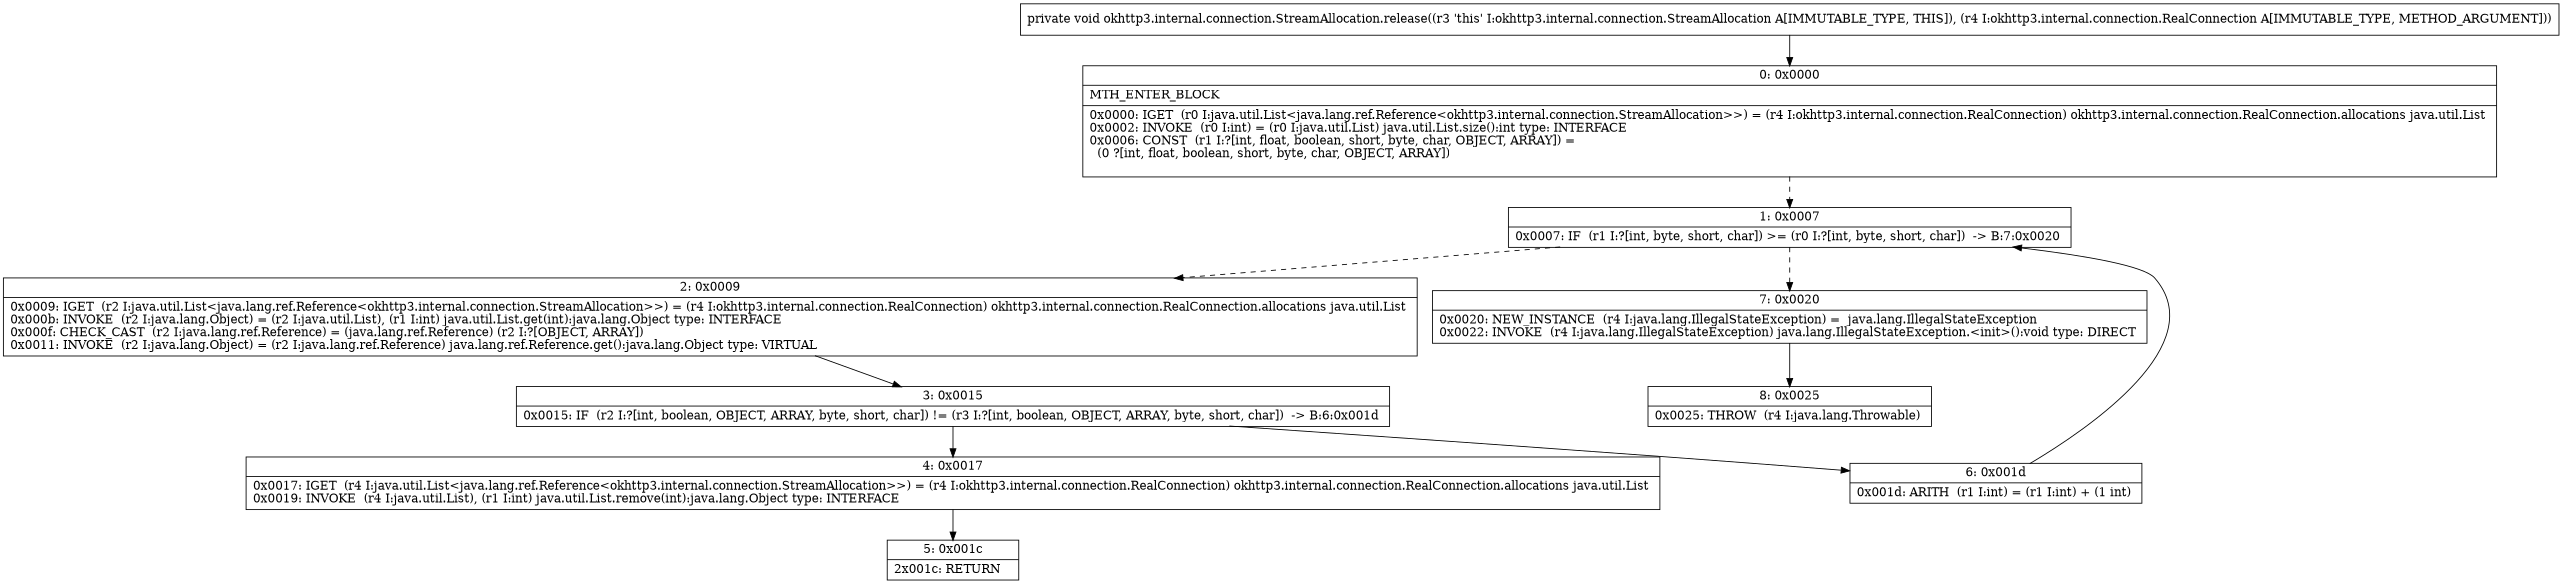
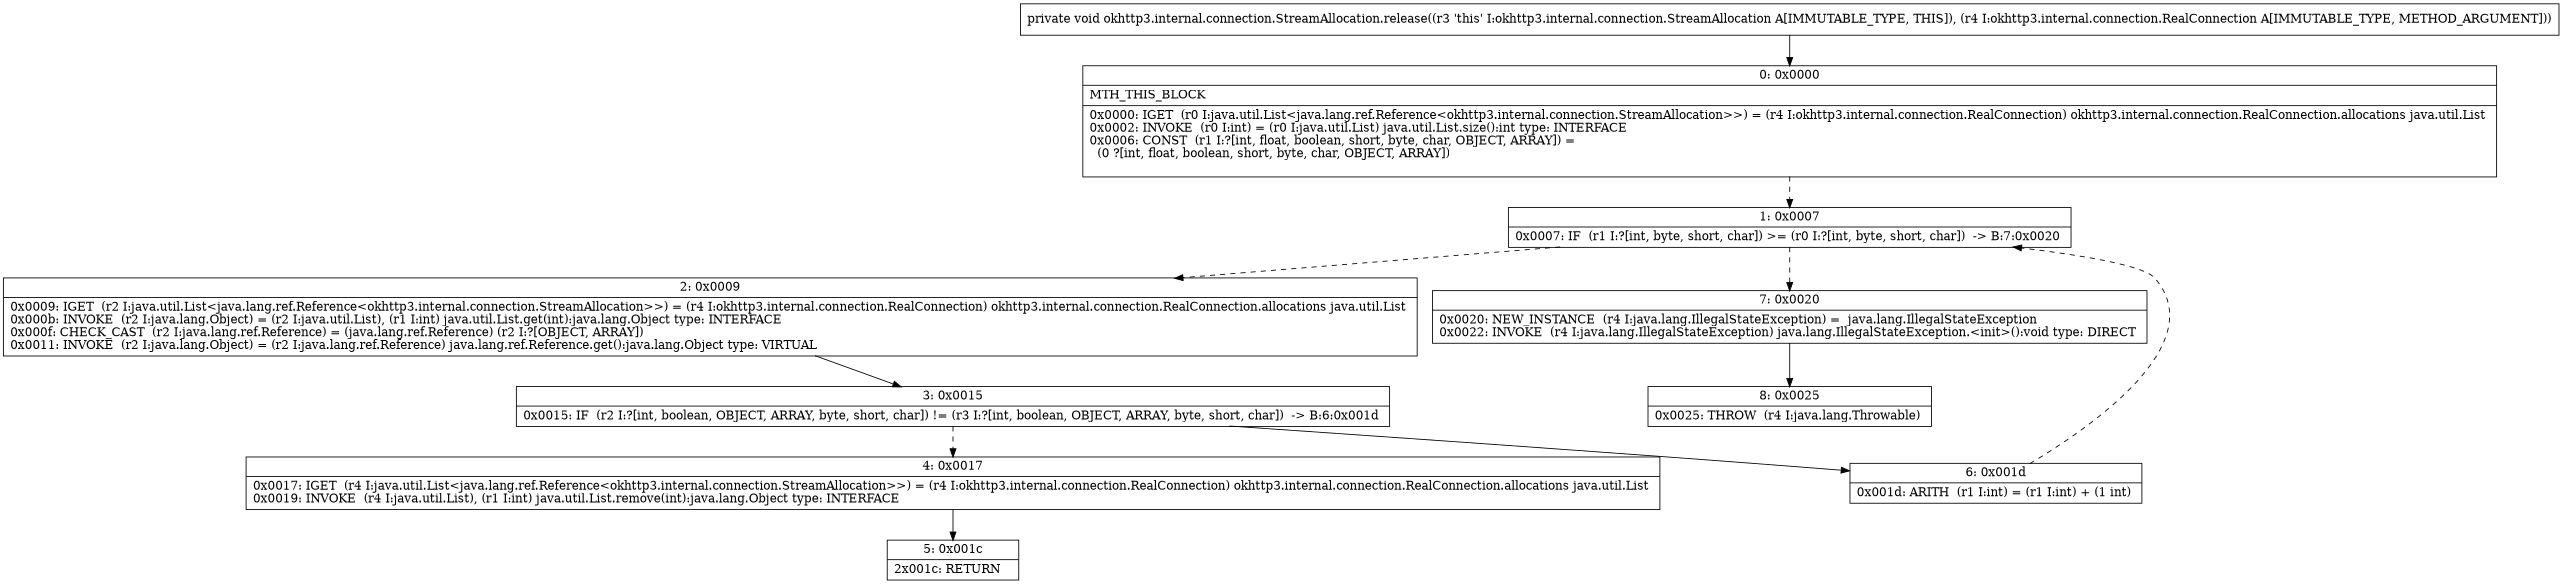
  digraph {
    node [shape=record]
-   n1 [label="{0\:\ 0x0000|MTH_ENTER_BLOCK\l|0x0000: IGET  (r0 I:java.util.List\<java.lang.ref.Reference\<okhttp3.internal.connection.StreamAllocation\>\>) = (r4 I:okhttp3.internal.connection.RealConnection) okhttp3.internal.connection.RealConnection.allocations java.util.List \l0x0002: INVOKE  (r0 I:int) = (r0 I:java.util.List) java.util.List.size():int type: INTERFACE \l0x0006: CONST  (r1 I:?[int, float, boolean, short, byte, char, OBJECT, ARRAY]) = \l  (0 ?[int, float, boolean, short, byte, char, OBJECT, ARRAY])\l \l}"]
+   n1 [label="{0\:\ 0x0000|MTH_THIS_BLOCK\l|0x0000: IGET  (r0 I:java.util.List\<java.lang.ref.Reference\<okhttp3.internal.connection.StreamAllocation\>\>) = (r4 I:okhttp3.internal.connection.RealConnection) okhttp3.internal.connection.RealConnection.allocations java.util.List \l0x0002: INVOKE  (r0 I:int) = (r0 I:java.util.List) java.util.List.size():int type: INTERFACE \l0x0006: CONST  (r1 I:?[int, float, boolean, short, byte, char, OBJECT, ARRAY]) = \l  (0 ?[int, float, boolean, short, byte, char, OBJECT, ARRAY])\l \l}"]
    n2 [label="{1\:\ 0x0007|0x0007: IF  (r1 I:?[int, byte, short, char]) \>= (r0 I:?[int, byte, short, char])  \-\> B:7:0x0020 \l}"]
    n3 [label="{2\:\ 0x0009|0x0009: IGET  (r2 I:java.util.List\<java.lang.ref.Reference\<okhttp3.internal.connection.StreamAllocation\>\>) = (r4 I:okhttp3.internal.connection.RealConnection) okhttp3.internal.connection.RealConnection.allocations java.util.List \l0x000b: INVOKE  (r2 I:java.lang.Object) = (r2 I:java.util.List), (r1 I:int) java.util.List.get(int):java.lang.Object type: INTERFACE \l0x000f: CHECK_CAST  (r2 I:java.lang.ref.Reference) = (java.lang.ref.Reference) (r2 I:?[OBJECT, ARRAY]) \l0x0011: INVOKE  (r2 I:java.lang.Object) = (r2 I:java.lang.ref.Reference) java.lang.ref.Reference.get():java.lang.Object type: VIRTUAL \l}"]
    n4 [label="{7\:\ 0x0020|0x0020: NEW_INSTANCE  (r4 I:java.lang.IllegalStateException) =  java.lang.IllegalStateException \l0x0022: INVOKE  (r4 I:java.lang.IllegalStateException) java.lang.IllegalStateException.\<init\>():void type: DIRECT \l}"]
    n5 [label="{3\:\ 0x0015|0x0015: IF  (r2 I:?[int, boolean, OBJECT, ARRAY, byte, short, char]) != (r3 I:?[int, boolean, OBJECT, ARRAY, byte, short, char])  \-\> B:6:0x001d \l}"]
    n6 [label="{8\:\ 0x0025|0x0025: THROW  (r4 I:java.lang.Throwable) \l}"]
    n7 [label="{4\:\ 0x0017|0x0017: IGET  (r4 I:java.util.List\<java.lang.ref.Reference\<okhttp3.internal.connection.StreamAllocation\>\>) = (r4 I:okhttp3.internal.connection.RealConnection) okhttp3.internal.connection.RealConnection.allocations java.util.List \l0x0019: INVOKE  (r4 I:java.util.List), (r1 I:int) java.util.List.remove(int):java.lang.Object type: INTERFACE \l}"]
    n8 [label="{6\:\ 0x001d|0x001d: ARITH  (r1 I:int) = (r1 I:int) + (1 int) \l}"]
    n9 [label="{5\:\ 0x001c|2x001c: RETURN   \l}"]
    n10 [label="{private void okhttp3.internal.connection.StreamAllocation.release((r3 'this' I:okhttp3.internal.connection.StreamAllocation A[IMMUTABLE_TYPE, THIS]), (r4 I:okhttp3.internal.connection.RealConnection A[IMMUTABLE_TYPE, METHOD_ARGUMENT])) }"]
    n1 -> n2 [style=dashed]
    n2 -> n3 [style=dashed]
    n2 -> n4 [style=dashed]
    n3 -> n5
    n4 -> n6
-   n5 -> n7 [style=solid]
+   n5 -> n7 [style=dashed]
    n5 -> n8
    n7 -> n9
-   n8 -> n2
+   n8 -> n2 [style=dashed]
    n10 -> n1
  }
